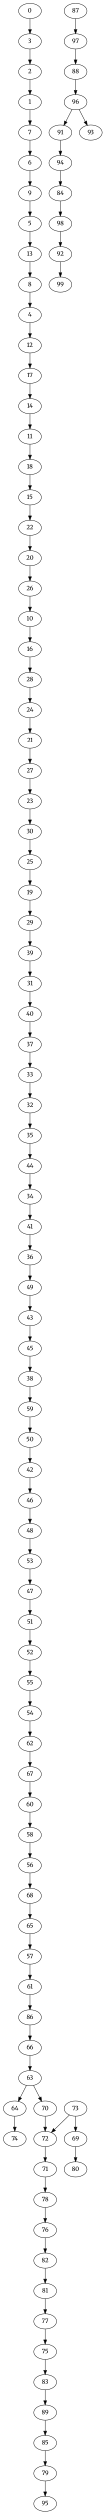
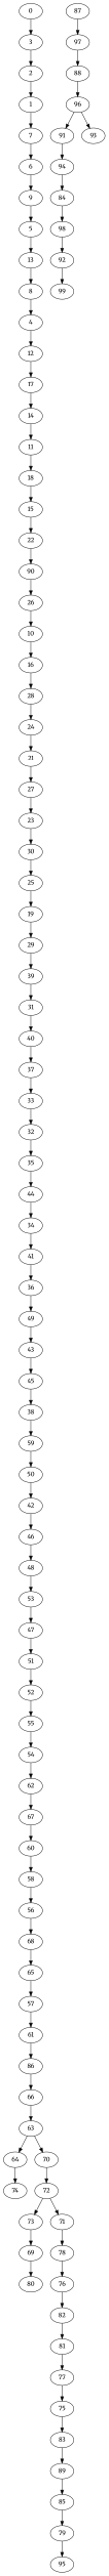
  digraph {
    fontname=Merriweather
    node [fontname=Merriweather]
    edge [fontname=Merriweather]
    0
    3
    2
    1
    7
    6
    9
    5
    13
    8
    4
    12
    17
    14
    11
    18
    15
    22
-   20
+   20 [label=90]
    26
    10
    16
    28
    24
    21
    27
    23
    30
    25
    19
    29
    39
    31
    40
    37
    33
    32
    35
    44
    34
    41
    36
    49
    43
    45
    38
    59
    50
    42
    46
    48
    53
    47
    51
    52
    55
    54
    62
    67
    60
    58
    56
    68
    65
    57
    61
    86
    66
    63
    64
    70
    74
    72
    73
    71
    69
    80
    78
    76
    82
    81
    77
    75
    83
    89
    85
    79
    95
    87
    97
    88
    96
    91
    93
    94
    84
    98
    92
    99
    0 -> 3
    3 -> 2
    2 -> 1
    1 -> 7
    7 -> 6
    6 -> 9
    9 -> 5
    5 -> 13
    13 -> 8
    8 -> 4
    4 -> 12
    12 -> 17
    17 -> 14
    14 -> 11
    11 -> 18
    18 -> 15
    15 -> 22
    22 -> 20
    20 -> 26
    26 -> 10
    10 -> 16
    16 -> 28
    28 -> 24
    24 -> 21
    21 -> 27
    27 -> 23
    23 -> 30
    30 -> 25
    25 -> 19
    19 -> 29
    29 -> 39
    39 -> 31
    31 -> 40
    40 -> 37
    37 -> 33
    33 -> 32
    32 -> 35
    35 -> 44
    44 -> 34
    34 -> 41
    41 -> 36
    36 -> 49
    49 -> 43
    43 -> 45
    45 -> 38
    38 -> 59
    59 -> 50
    50 -> 42
    42 -> 46
    46 -> 48
    48 -> 53
    53 -> 47
    47 -> 51
    51 -> 52
    52 -> 55
    55 -> 54
    54 -> 62
    62 -> 67
    67 -> 60
    60 -> 58
    58 -> 56
    56 -> 68
    68 -> 65
    65 -> 57
    57 -> 61
    61 -> 86
    86 -> 66
    66 -> 63
    63 -> 64
    63 -> 70
    64 -> 74
    70 -> 72
-   73 -> 72
+   72 -> 73
    72 -> 71
    73 -> 69
    71 -> 78
    69 -> 80
    78 -> 76
    76 -> 82
    82 -> 81
    81 -> 77
    77 -> 75
    75 -> 83
    83 -> 89
    89 -> 85
    85 -> 79
    79 -> 95
    87 -> 97
    97 -> 88
    88 -> 96
    96 -> 91
    96 -> 93
    91 -> 94
    94 -> 84
    84 -> 98
    98 -> 92
    92 -> 99
  }
